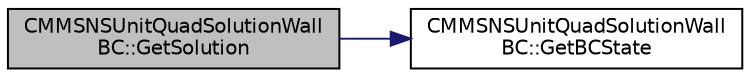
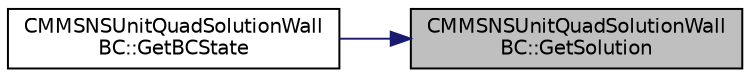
  digraph {
    rankdir=RL
    node [color=black fontname=Helvetica fontsize=10 shape=record style=filled]
    n1 [fillcolor=grey75 fontcolor=black height=0.2 label="CMMSNSUnitQuadSolutionWall\lBC::GetSolution" width=0.4]
    n2 [fillcolor=white height=0.2 label="CMMSNSUnitQuadSolutionWall\lBC::GetBCState" width=0.4]
-   n2 -> n1 [color=midnightblue dir=back fontname=Helvetica fontsize=10 labelfontname=Helvetica labelfontsize=10 style=solid]
+   n1 -> n2 [color=midnightblue dir=back fontname=Helvetica fontsize=10 labelfontname=Helvetica labelfontsize=10 style=solid]
  }
